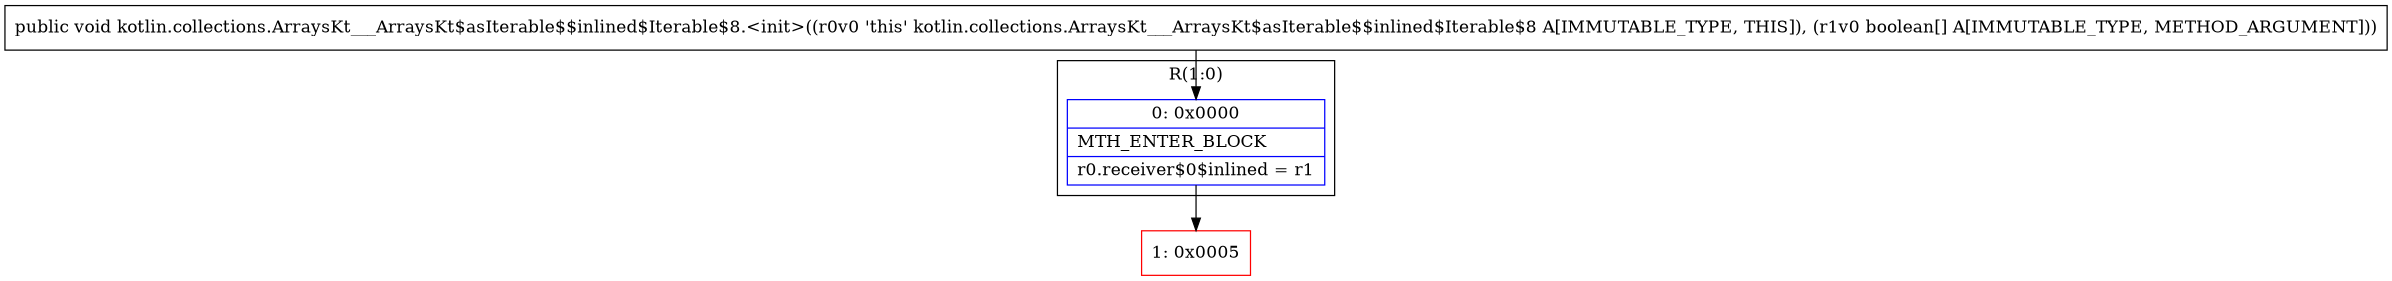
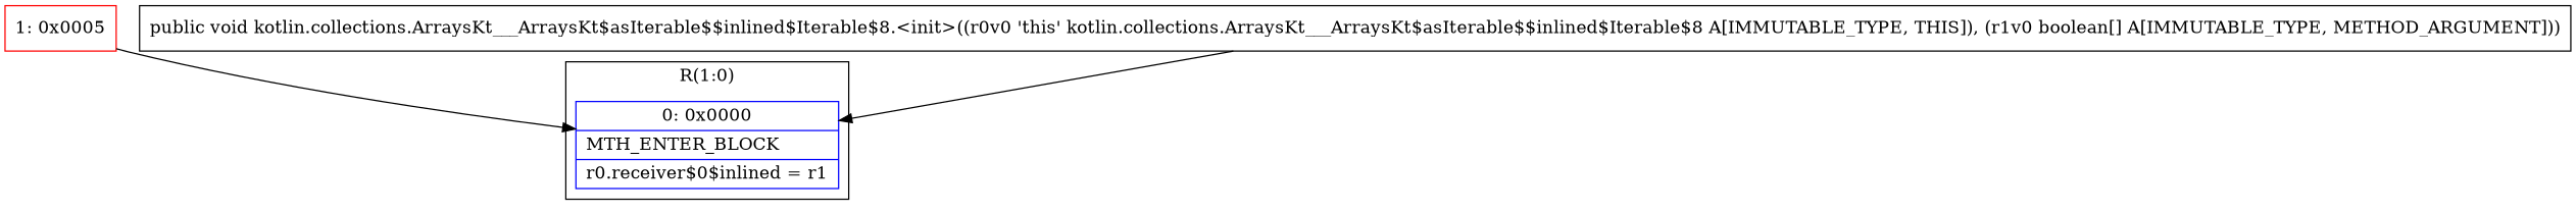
  digraph {
    node [shape=record]
    n1 [color=blue label="{0\:\ 0x0000|MTH_ENTER_BLOCK\l|r0.receiver$0$inlined = r1\l}"]
    n2 [color=red label="{1\:\ 0x0005}"]
    n3 [label="{public void kotlin.collections.ArraysKt___ArraysKt$asIterable$$inlined$Iterable$8.\<init\>((r0v0 'this' kotlin.collections.ArraysKt___ArraysKt$asIterable$$inlined$Iterable$8 A[IMMUTABLE_TYPE, THIS]), (r1v0 boolean[] A[IMMUTABLE_TYPE, METHOD_ARGUMENT])) }"]
    subgraph cluster_1 {
      label="R(1:0)"
      n1
    }
-   n1 -> n2
+   n2 -> n1
    n3 -> n1
  }
